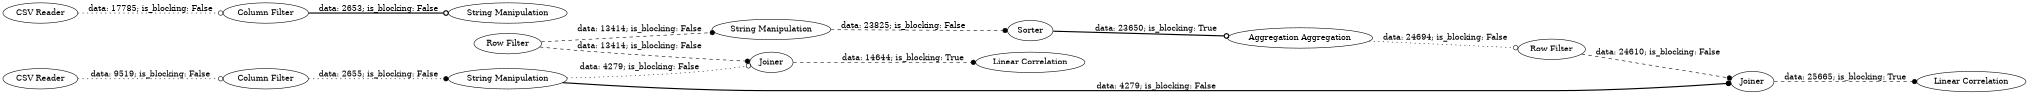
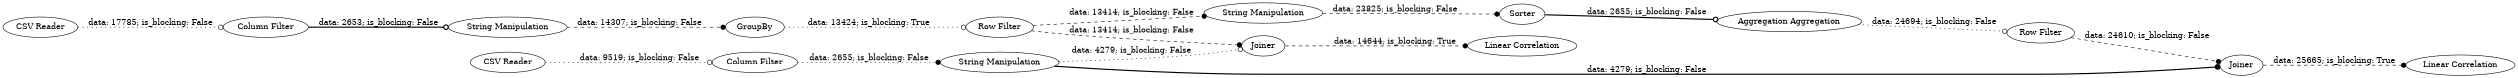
  digraph {
    rankdir=LR
    edge [arrowhead=dot style=dashed]
    n1 [label="Column Filter"]
    n2 [label="String Manipulation"]
    n3 [label=Joiner]
    n4 [label=Joiner]
    n5 [label="String Manipulation"]
    n6 [label=Sorter]
    n7 [label="Aggregation Aggregation"]
    n8 [label="Linear Correlation"]
    n9 [label="Column Filter"]
    n10 [label="String Manipulation"]
+   n11 [label=GroupBy]
    n12 [label="Row Filter"]
    n13 [label="Row Filter"]
    n14 [label="Linear Correlation"]
    n15 [label="CSV Reader"]
    n16 [label="CSV Reader"]
    n1 -> n2 [label="data: 2655; is_blocking: False" style=dotted]
    n2 -> n3 [arrowhead=odot label="data: 4279; is_blocking: False" style=dotted]
    n2 -> n4 [label="data: 4279; is_blocking: False" style=bold]
    n3 -> n8 [label="data: 14644; is_blocking: True"]
    n4 -> n14 [label="data: 25665; is_blocking: True"]
    n5 -> n6 [label="data: 23825; is_blocking: False"]
-   n6 -> n7 [arrowhead=odot label="data: 23650; is_blocking: True" style=bold]
+   n6 -> n7 [arrowhead=odot label="data: 2655; is_blocking: False" style=bold]
    n7 -> n13 [arrowhead=odot label="data: 24694; is_blocking: False" style=dotted]
    n9 -> n10 [arrowhead=odot label="data: 2653; is_blocking: False" style=bold]
+   n10 -> n11 [label="data: 14307; is_blocking: False"]
+   n11 -> n12 [arrowhead=odot label="data: 13424; is_blocking: True" style=dotted]
    n12 -> n3 [label="data: 13414; is_blocking: False"]
    n12 -> n5 [label="data: 13414; is_blocking: False"]
    n13 -> n4 [label="data: 24610; is_blocking: False"]
    n15 -> n9 [arrowhead=odot label="data: 17785; is_blocking: False" style=dotted]
    n16 -> n1 [arrowhead=odot label="data: 9519; is_blocking: False" style=dotted]
  }
